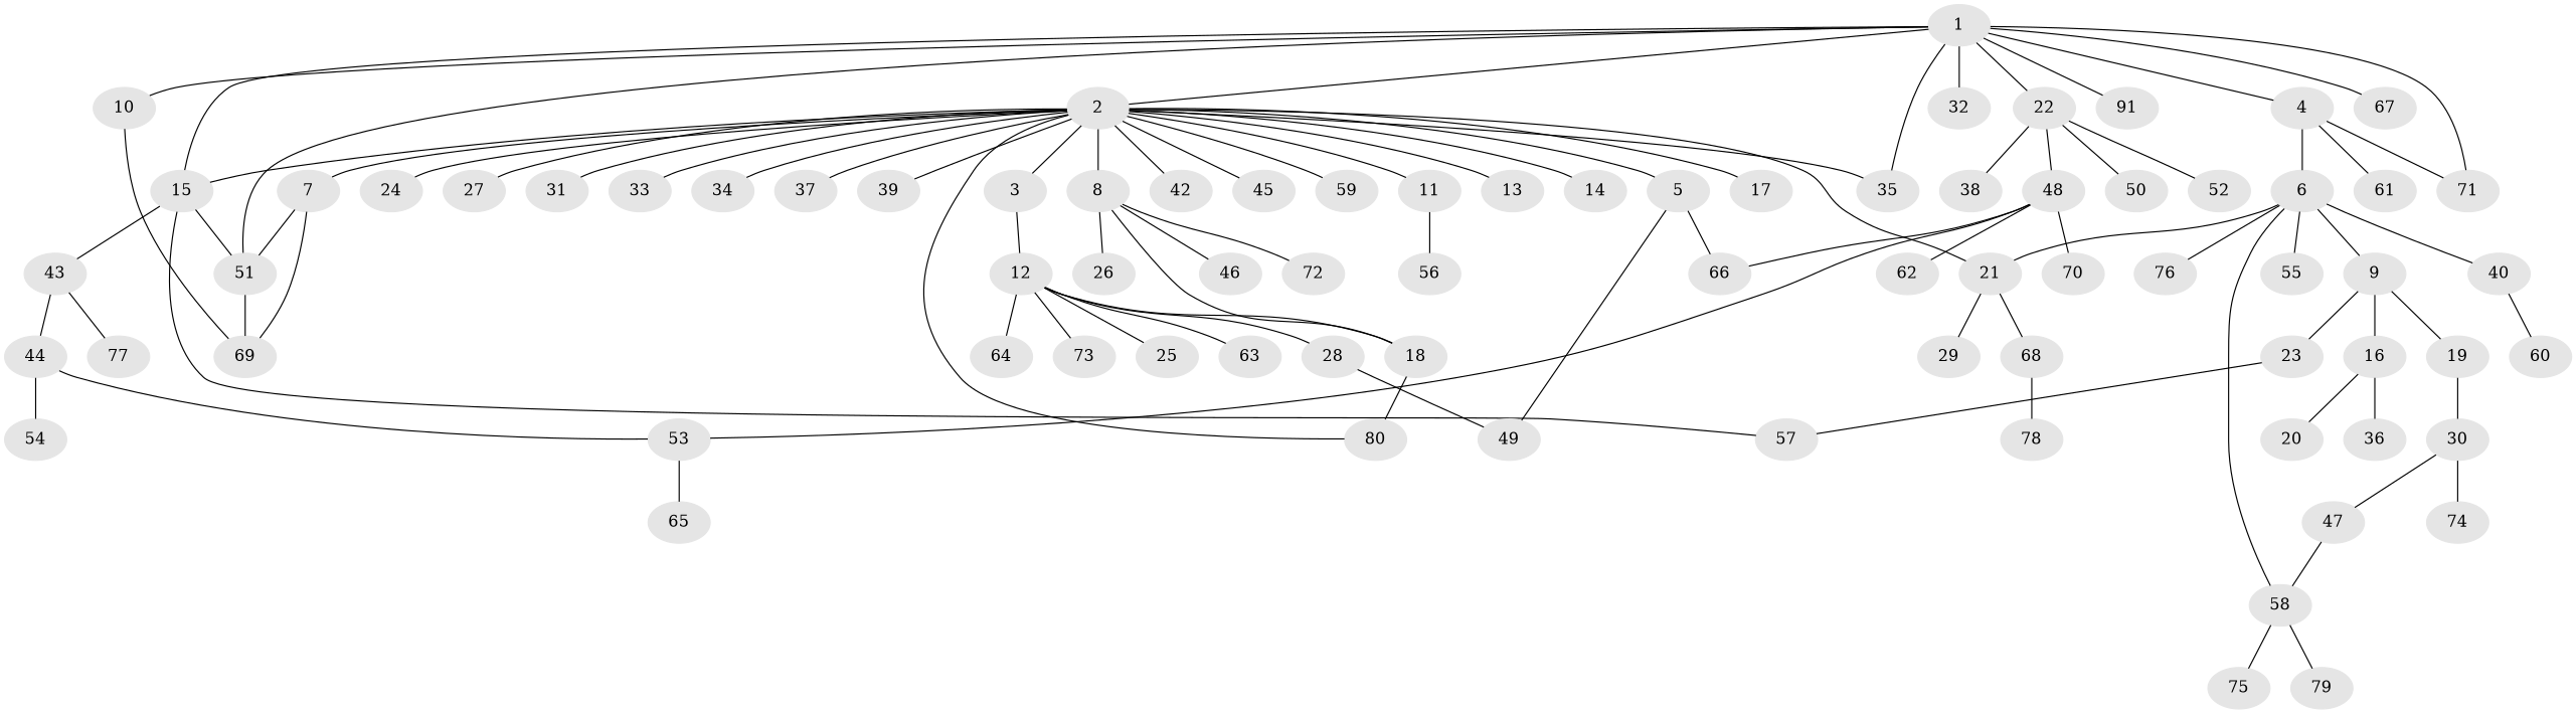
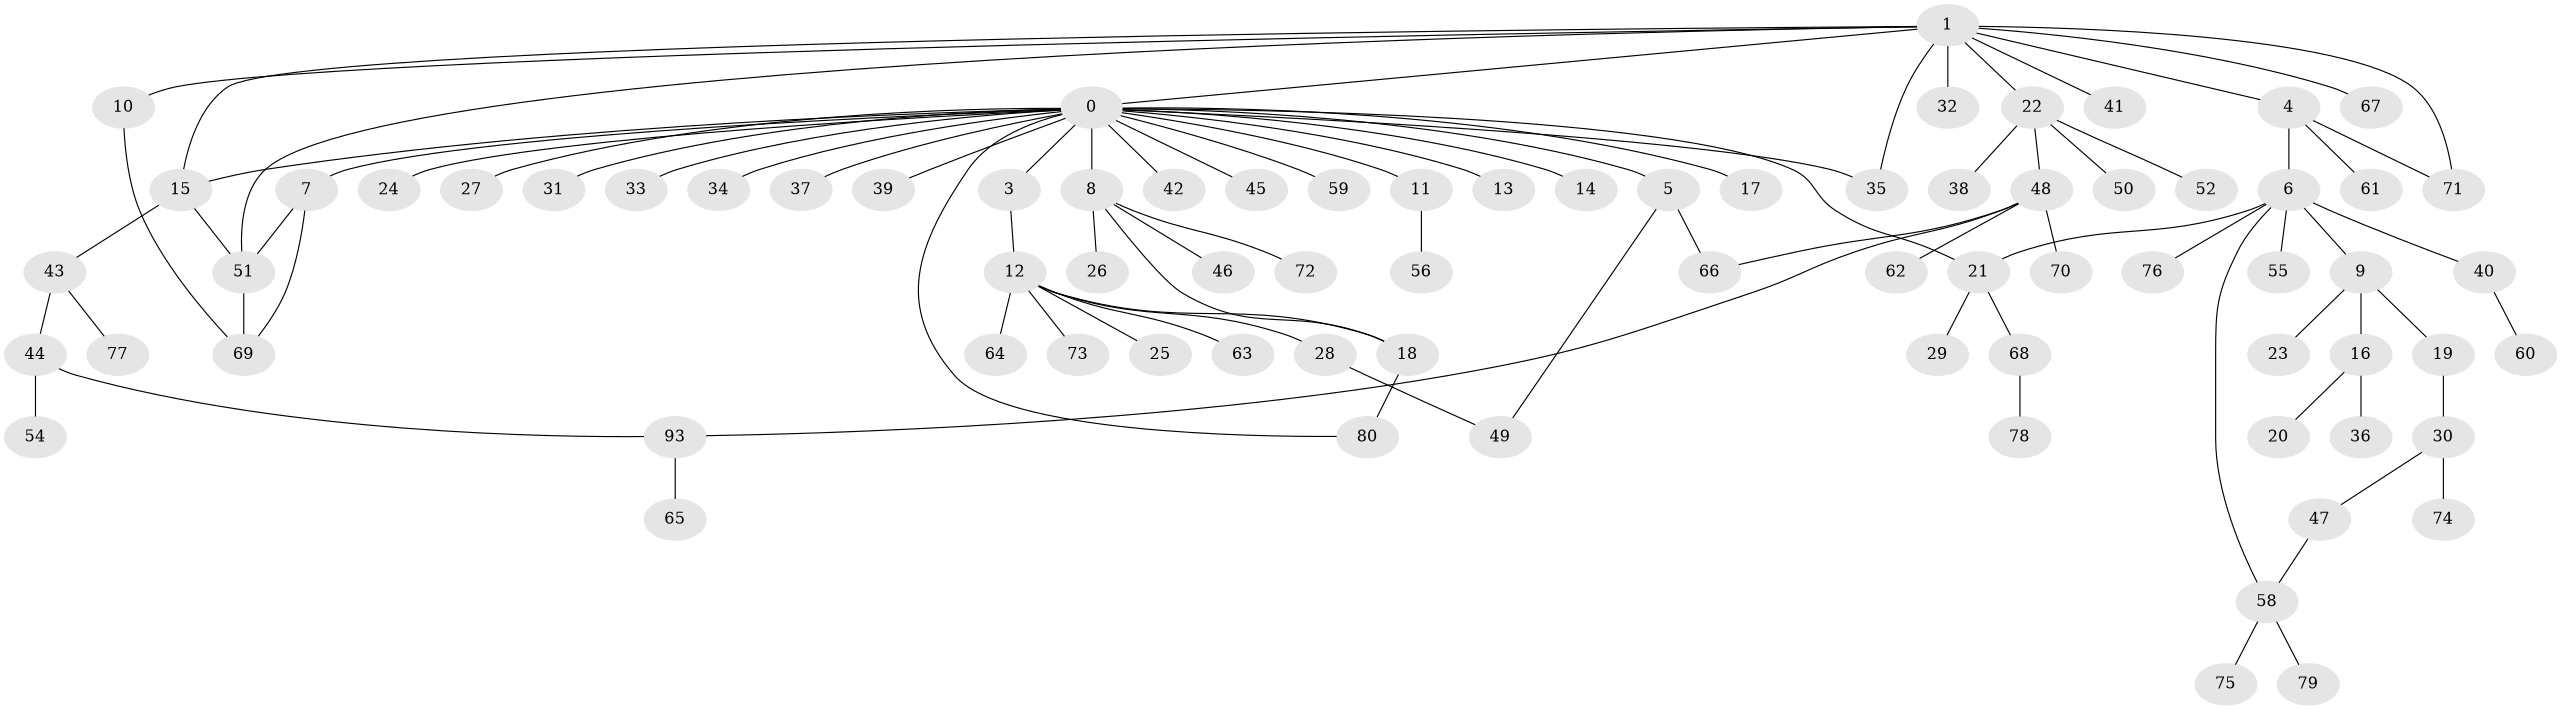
  graph {
    node [color=gray90 style=filled]
    edge [weight=1.0]
    1
-   2
+   2 [label=0]
    4
    10
    15
    22
    32
    35
-   41 [label=91]
+   41
    51
    67
    71
    3
    5
    7
    8
    11
    13
    14
    17
    21
    24
    27
    31
    33
    34
    37
    39
    42
    45
    59
    80
    6
    61
    69
    43
-   57
    38
    48
    50
    52
    12
    49
    66
    18
    26
    46
    72
    56
    29
    68
    25
    28
    63
    64
    73
    9
    40
    55
    58
    76
    16
    19
    23
    60
    75
    79
    20
    36
    30
    44
    77
    47
    74
    78
-   53
+   53 [label=93]
    62
    70
    54
    65
    1 -- 2
    1 -- 4
    1 -- 10
    1 -- 15
    1 -- 22
    1 -- 32
    1 -- 35
    1 -- 41
    1 -- 51
    1 -- 67
    1 -- 71
    2 -- 15
    2 -- 35
    2 -- 3
    2 -- 5
    2 -- 7
    2 -- 8
    2 -- 11
    2 -- 13
    2 -- 14
    2 -- 17
    2 -- 21
    2 -- 24
    2 -- 27
    2 -- 31
    2 -- 33
    2 -- 34
    2 -- 37
    2 -- 39
    2 -- 42
    2 -- 45
    2 -- 59
    2 -- 80
    4 -- 71
    4 -- 6
    4 -- 61
    10 -- 69
    15 -- 51
    15 -- 43
-   15 -- 57
    22 -- 38
    22 -- 48
    22 -- 50
    22 -- 52
    51 -- 69 [weight=3.0]
    3 -- 12
    5 -- 49
    5 -- 66
    7 -- 51
    7 -- 69
    8 -- 18
    8 -- 26
    8 -- 46
    8 -- 72
    11 -- 56
    21 -- 29
    21 -- 68
    6 -- 21
    6 -- 9
    6 -- 40
    6 -- 55
    6 -- 58
    6 -- 76
    43 -- 44
    43 -- 77
    48 -- 66
    48 -- 53
    48 -- 62
    48 -- 70
    12 -- 18
    12 -- 25
    12 -- 28
    12 -- 63
    12 -- 64
    12 -- 73
    18 -- 80
    68 -- 78
    28 -- 49
    9 -- 16
    9 -- 19
    9 -- 23
    40 -- 60
    58 -- 75
    58 -- 79
    16 -- 20
    16 -- 36
    19 -- 30
-   23 -- 57
    30 -- 47
    30 -- 74
    44 -- 53
    44 -- 54
    47 -- 58
    53 -- 65
  }
